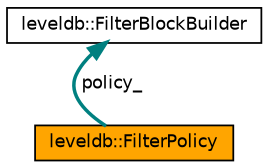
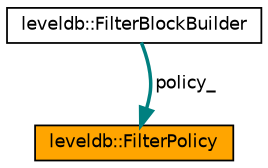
  digraph {
    node [color=black fontname=Helvetica fontsize=10 shape=record style=filled]
    n1 [fillcolor=white fontcolor=black height=0.2 label="leveldb::FilterBlockBuilder" width=0.4]
    n2 [fillcolor=orange height=0.2 label="leveldb::FilterPolicy" width=0.4]
-   n1 -> n2 [color=teal dir=back fontname=Helvetica fontsize=10 label=" policy_" labelfontname=Helvetica labelfontsize=10 style=bold]
+   n2 -> n1 [color=teal dir=back fontname=Helvetica fontsize=10 label=" policy_" labelfontname=Helvetica labelfontsize=10 style=bold]
  }
